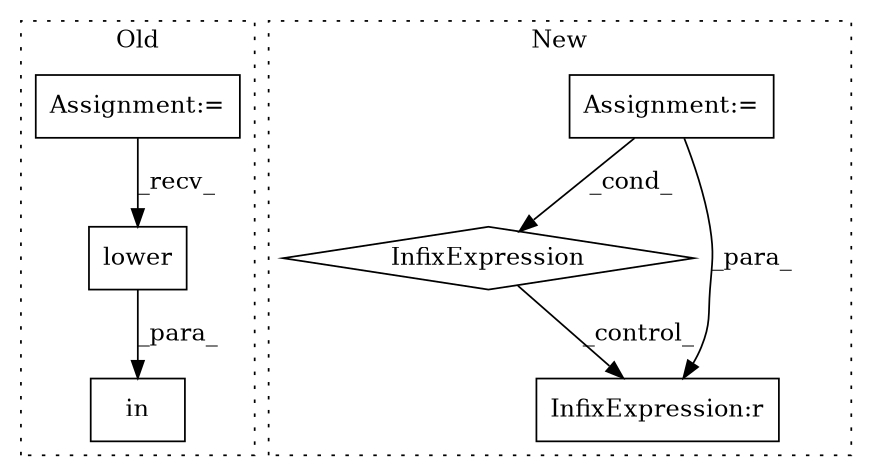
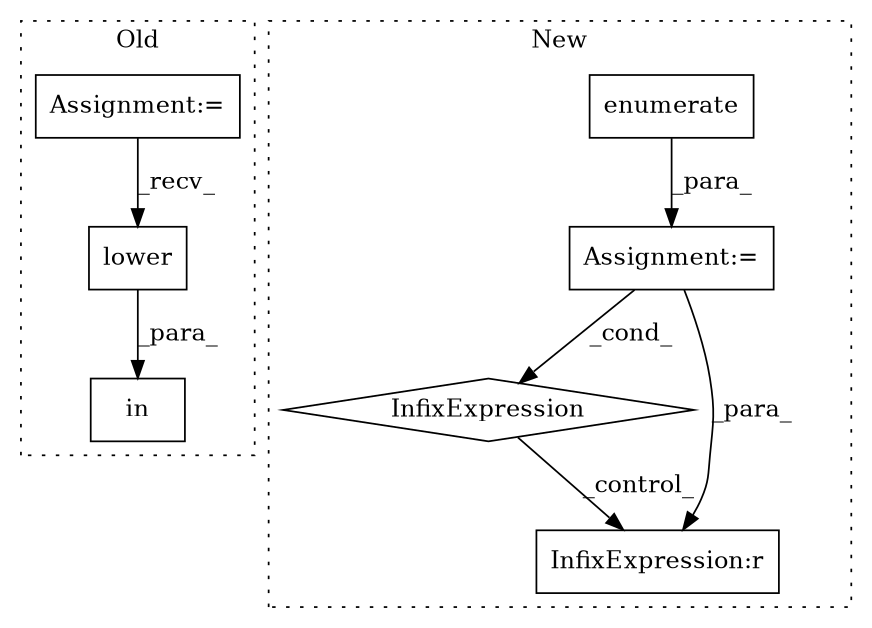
  digraph {
    node [a=32 l="65,2" s="11115,11246" shape=box]
    n1 [l=7 label=lower s=12523]
    n2 [a=105 l=34 label=in s=12657]
    n3 [a=7 l=35 label="Assignment:=" s=12588]
+   n4 [l="10,1" label=enumerate s="11206,11245"]
    n5 [a=70 label=InfixExpression shape=diamond]
    n6 [a=27 l=3 label="InfixExpression:r" s=11445]
    n7 [a=7 label="Assignment:="]
    subgraph cluster_1 {
      label=Old
      style=dotted
      n1
      n2
      n3
    }
    subgraph cluster_2 {
      label=New
      style=dotted
+     n4
      n5
      n6
      n7
    }
    n1 -> n2 [label=_para_]
    n3 -> n1 [label=_recv_]
+   n4 -> n7 [label=_para_]
    n5 -> n6 [label=_control_]
    n7 -> n5 [label=_cond_]
    n7 -> n6 [label=_para_]
  }
